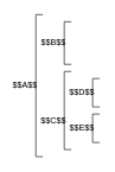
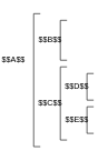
  <mxCell id="0" />
  <mxCell id="1" parent="0" />
  <mxCell id="2" value="" style="endArrow=none;html=1;rounded=0;" edge="1" parent="1"><mxGeometry width="50" height="50" relative="1" as="geometry"><mxPoint x="50" y="220" as="sourcePoint" /><mxPoint x="50" y="20" as="targetPoint" /></mxGeometry></mxCell>
  <mxCell id="3" value="" style="endArrow=none;html=1;rounded=0;" edge="1" parent="1"><mxGeometry width="50" height="50" relative="1" as="geometry"><mxPoint x="50" y="220" as="sourcePoint" /><mxPoint x="60" y="220" as="targetPoint" /></mxGeometry></mxCell>
  <mxCell id="4" value="" style="endArrow=none;html=1;rounded=0;" edge="1" parent="1"><mxGeometry width="50" height="50" relative="1" as="geometry"><mxPoint x="60" y="20" as="sourcePoint" /><mxPoint x="50" y="20" as="targetPoint" /></mxGeometry></mxCell>
  <mxCell id="5" value="" style="endArrow=none;html=1;rounded=0;" edge="1" parent="1"><mxGeometry width="50" height="50" relative="1" as="geometry"><mxPoint x="90" y="210" as="sourcePoint" /><mxPoint x="90" y="100" as="targetPoint" /></mxGeometry></mxCell>
  <mxCell id="6" value="" style="endArrow=none;html=1;rounded=0;" edge="1" parent="1"><mxGeometry width="50" height="50" relative="1" as="geometry"><mxPoint x="90" y="90" as="sourcePoint" /><mxPoint x="90" y="30" as="targetPoint" /></mxGeometry></mxCell>
  <mxCell id="7" value="" style="endArrow=none;html=1;rounded=0;" edge="1" parent="1"><mxGeometry width="50" height="50" relative="1" as="geometry"><mxPoint x="90" y="30" as="sourcePoint" /><mxPoint x="100" y="30" as="targetPoint" /></mxGeometry></mxCell>
  <mxCell id="8" value="" style="endArrow=none;html=1;rounded=0;" edge="1" parent="1"><mxGeometry width="50" height="50" relative="1" as="geometry"><mxPoint x="90" y="90" as="sourcePoint" /><mxPoint x="100" y="90" as="targetPoint" /></mxGeometry></mxCell>
  <mxCell id="9" value="" style="endArrow=none;html=1;rounded=0;" edge="1" parent="1"><mxGeometry width="50" height="50" relative="1" as="geometry"><mxPoint x="90" y="100" as="sourcePoint" /><mxPoint x="100" y="100" as="targetPoint" /></mxGeometry></mxCell>
  <mxCell id="10" value="" style="endArrow=none;html=1;rounded=0;" edge="1" parent="1"><mxGeometry width="50" height="50" relative="1" as="geometry"><mxPoint x="90" y="210" as="sourcePoint" /><mxPoint x="100" y="210" as="targetPoint" /></mxGeometry></mxCell>
  <mxCell id="11" value="" style="endArrow=none;html=1;rounded=0;" edge="1" parent="1"><mxGeometry width="50" height="50" relative="1" as="geometry"><mxPoint x="130" y="200" as="sourcePoint" /><mxPoint x="130" y="160" as="targetPoint" /></mxGeometry></mxCell>
  <mxCell id="12" value="" style="endArrow=none;html=1;rounded=0;" edge="1" parent="1"><mxGeometry width="50" height="50" relative="1" as="geometry"><mxPoint x="130" y="110" as="sourcePoint" /><mxPoint x="130" y="150" as="targetPoint" /></mxGeometry></mxCell>
  <mxCell id="13" value="" style="endArrow=none;html=1;rounded=0;" edge="1" parent="1"><mxGeometry width="50" height="50" relative="1" as="geometry"><mxPoint x="130" y="200" as="sourcePoint" /><mxPoint x="140" y="200" as="targetPoint" /></mxGeometry></mxCell>
  <mxCell id="14" value="" style="endArrow=none;html=1;rounded=0;" edge="1" parent="1"><mxGeometry width="50" height="50" relative="1" as="geometry"><mxPoint x="130" y="160" as="sourcePoint" /><mxPoint x="140" y="160" as="targetPoint" /></mxGeometry></mxCell>
  <mxCell id="15" value="" style="endArrow=none;html=1;rounded=0;" edge="1" parent="1"><mxGeometry width="50" height="50" relative="1" as="geometry"><mxPoint x="130" y="150" as="sourcePoint" /><mxPoint x="140" y="150" as="targetPoint" /></mxGeometry></mxCell>
  <mxCell id="16" value="" style="endArrow=none;html=1;rounded=0;" edge="1" parent="1"><mxGeometry width="50" height="50" relative="1" as="geometry"><mxPoint x="130" y="110" as="sourcePoint" /><mxPoint x="140" y="110" as="targetPoint" /></mxGeometry></mxCell>
- <mxCell id="17" value="$$A$$" style="text;html=1;strokeColor=none;fillColor=none;align=center;verticalAlign=middle;whiteSpace=wrap;rounded=0;" vertex="1" parent="1"><mxGeometry x="20" y="100" width="30" height="40" as="geometry" /></mxCell>
+ <mxCell id="17" value="$$A$$" style="text;html=1;strokeColor=none;fillColor=none;align=center;verticalAlign=middle;whiteSpace=wrap;rounded=0;" vertex="1" parent="1"><mxGeometry x="5" y="70" width="30" height="40" as="geometry" /></mxCell>
  <mxCell id="18" value="$$B$$" style="text;html=1;strokeColor=none;fillColor=none;align=center;verticalAlign=middle;whiteSpace=wrap;rounded=0;" vertex="1" parent="1"><mxGeometry x="60" y="40" width="30" height="40" as="geometry" /></mxCell>
- <mxCell id="19" value="$$C$$" style="text;html=1;strokeColor=none;fillColor=none;align=center;verticalAlign=middle;whiteSpace=wrap;rounded=0;" vertex="1" parent="1"><mxGeometry x="60" y="155" width="30" height="30" as="geometry" /></mxCell>
+ <mxCell id="19" value="$$C$$" style="text;html=1;strokeColor=none;fillColor=none;align=center;verticalAlign=middle;whiteSpace=wrap;rounded=0;" vertex="1" parent="1"><mxGeometry x="60" y="140" width="30" height="30" as="geometry" /></mxCell>
  <mxCell id="20" value="$$D$$" style="text;html=1;strokeColor=none;fillColor=none;align=center;verticalAlign=middle;whiteSpace=wrap;rounded=0;" vertex="1" parent="1"><mxGeometry x="100" y="110" width="30" height="40" as="geometry" /></mxCell>
  <mxCell id="21" value="$$E$$" style="text;html=1;strokeColor=none;fillColor=none;align=center;verticalAlign=middle;whiteSpace=wrap;rounded=0;" vertex="1" parent="1"><mxGeometry x="100" y="160" width="30" height="40" as="geometry" /></mxCell>
